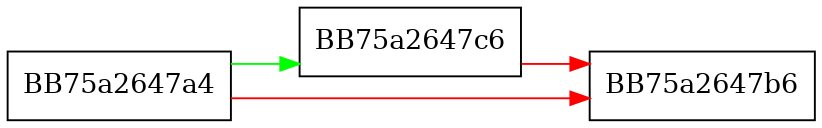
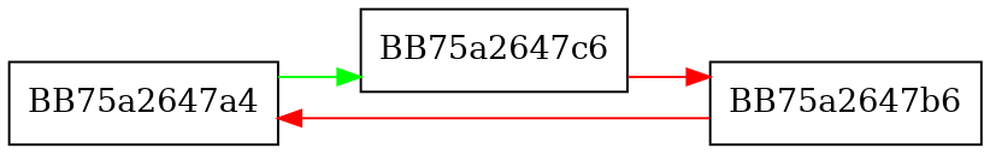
  digraph {
    rankdir=LR
    splines=ortho
    node [shape=box]
    edge [color=red]
    BB75a2647a4
    BB75a2647c6
    BB75a2647b6
    BB75a2647a4 -> BB75a2647c6 [color=green]
-   BB75a2647a4 -> BB75a2647b6
+   BB75a2647b6 -> BB75a2647a4
    BB75a2647c6 -> BB75a2647b6
  }
